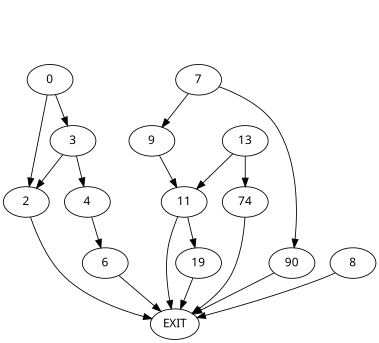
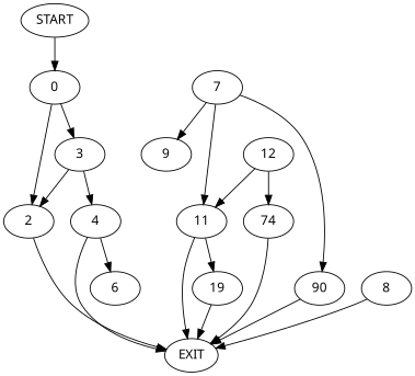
  digraph {
    fontname="Noto Sans"
    node [fontname="Noto Sans"]
    edge [fontname="Noto Sans"]
+   n1 [label=START]
    n2 [label=0]
    2
    3
    n5 [label=EXIT]
    4
    6
    7
    9
    n10 [label=90]
    8
    11
    n13 [label=19]
-   12 [label=13]
+   12
    n15 [label=74]
+   n1 -> n2
    n2 -> 2
    n2 -> 3
    2 -> n5
    3 -> 2
    3 -> 4
    4 -> 6
-   6 -> n5
+   4 -> n5
    7 -> 9
    7 -> n10
-   9 -> 11
+   7 -> 11
    n10 -> n5
    8 -> n5
    11 -> n5
    11 -> n13
    n13 -> n5
    12 -> 11
    12 -> n15
    n15 -> n5
  }
